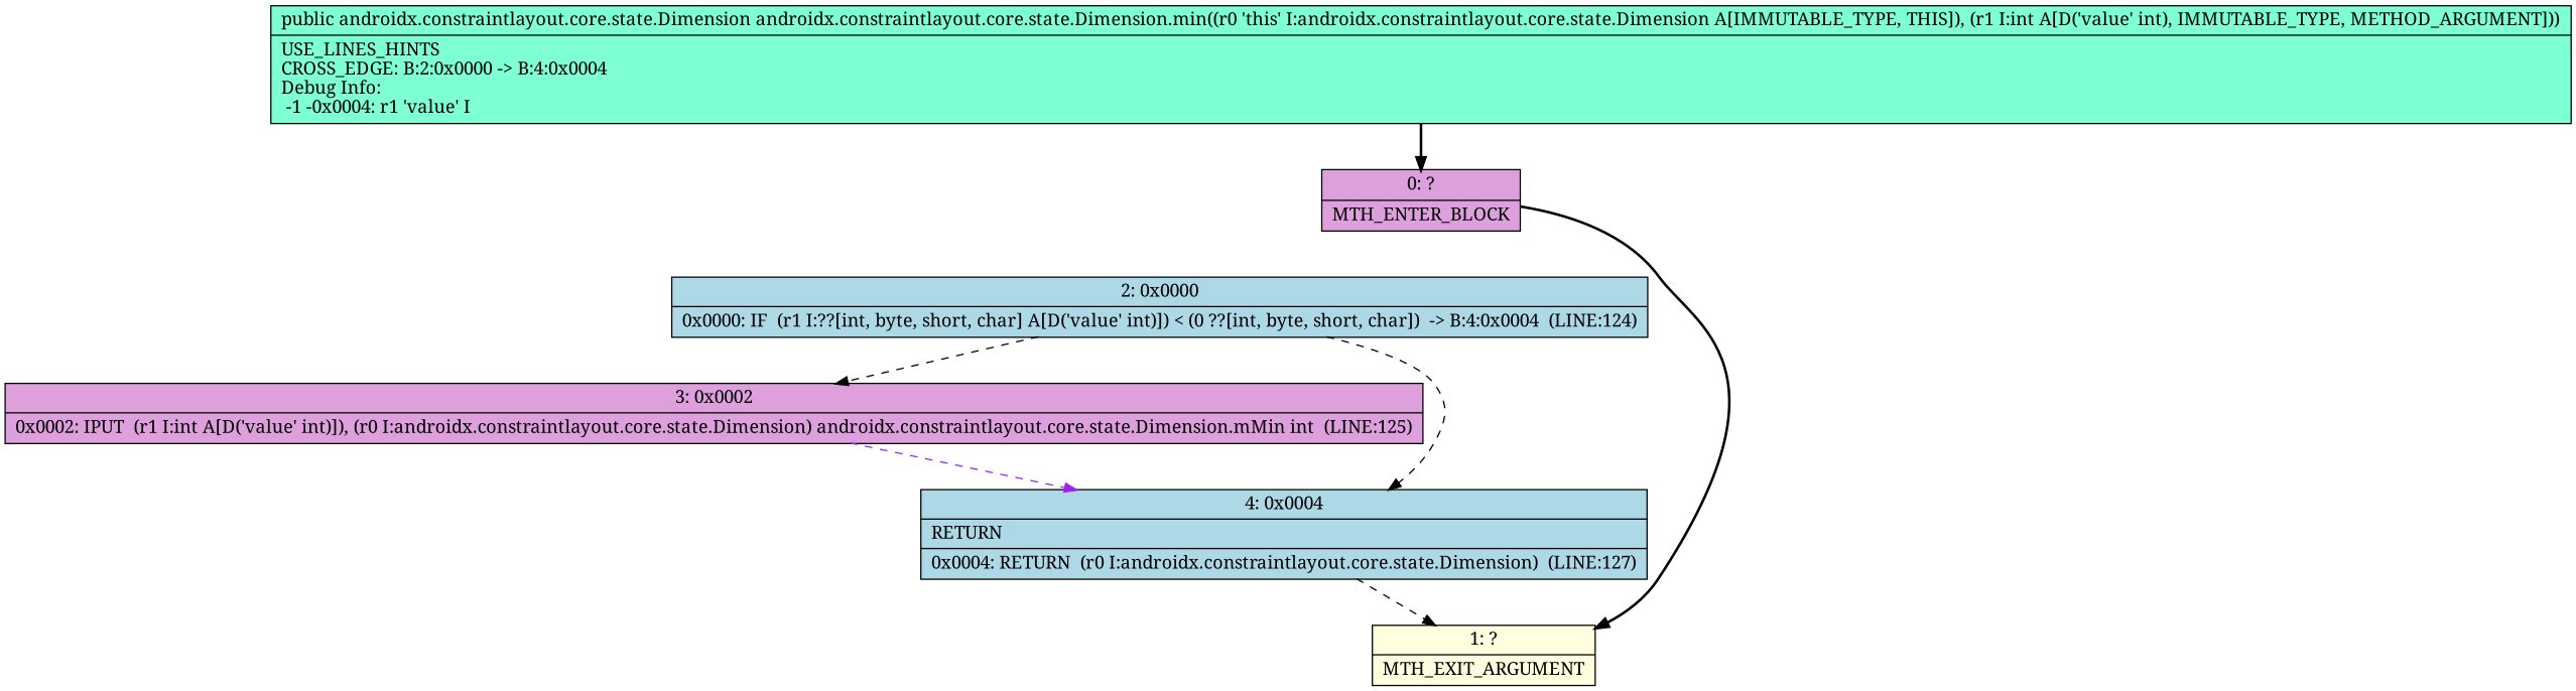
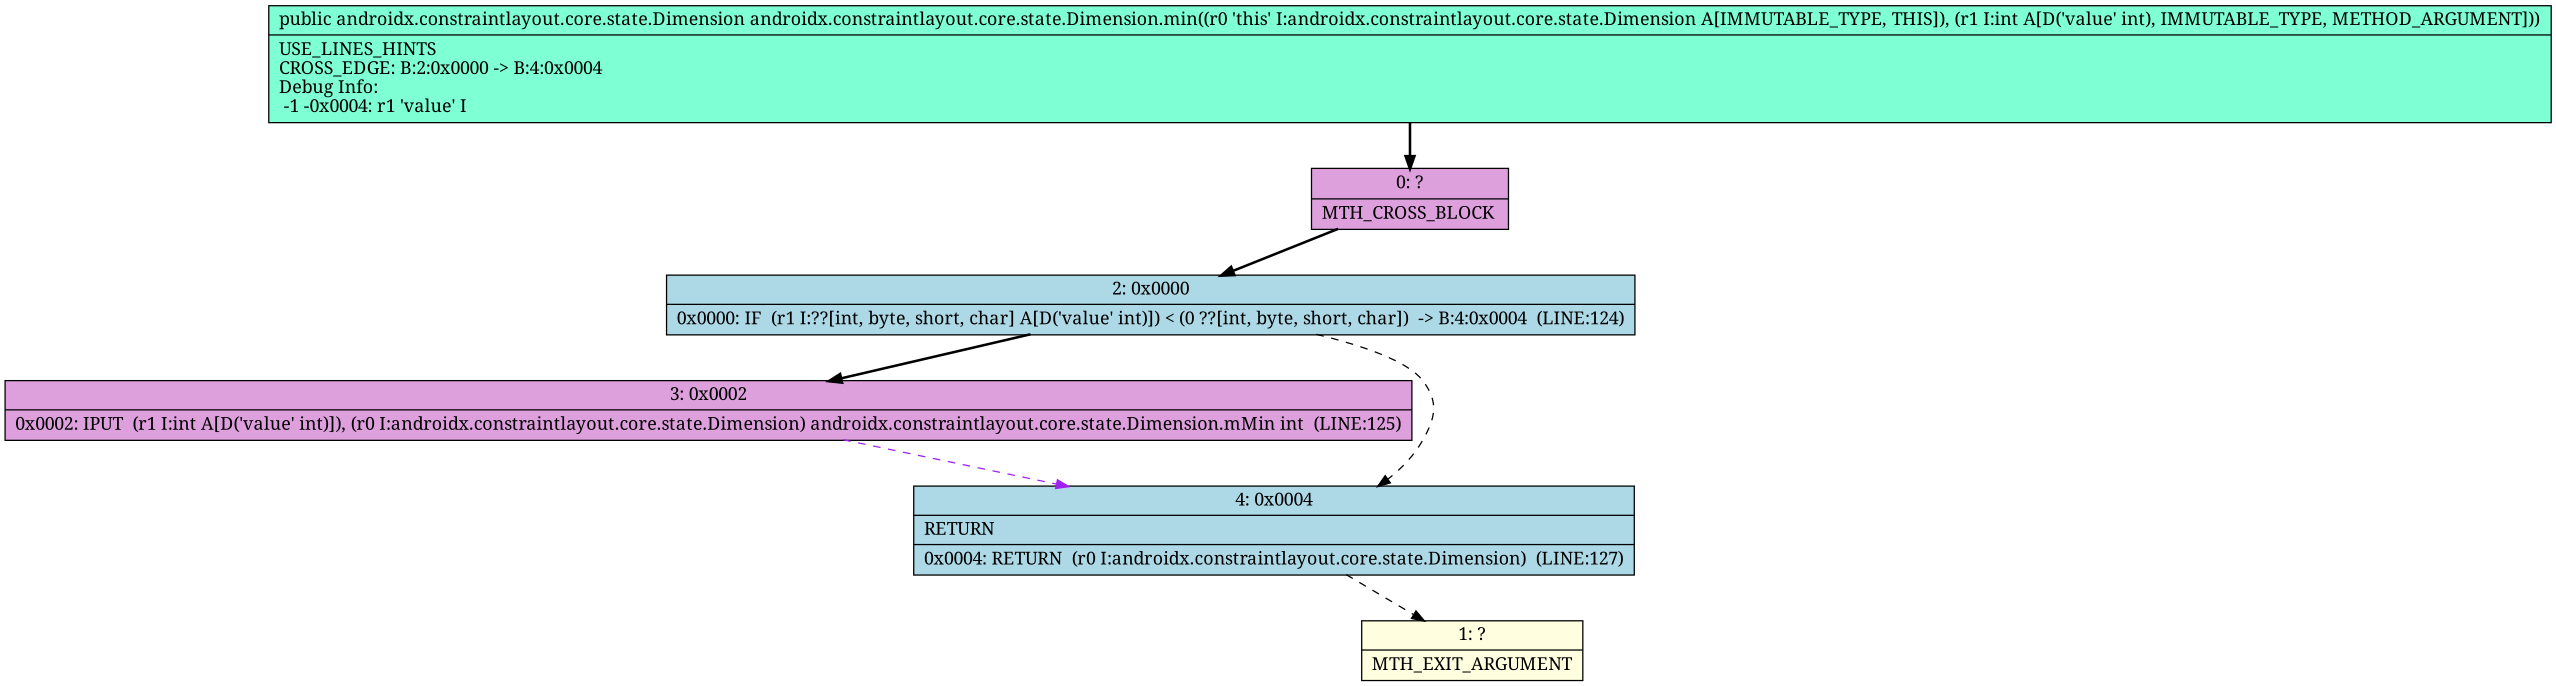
  digraph {
    fontname="Noto Serif"
    node [fillcolor=plum fontname="Noto Serif" shape=record style=filled]
    edge [color=black fontname="Noto Serif" style=bold]
-   n1 [label="{0\:\ ?|MTH_ENTER_BLOCK\l}"]
+   n1 [label="{0\:\ ?|MTH_CROSS_BLOCK\l}"]
    n2 [fillcolor=lightblue label="{2\:\ 0x0000|0x0000: IF  (r1 I:??[int, byte, short, char] A[D('value' int)]) \< (0 ??[int, byte, short, char])  \-\> B:4:0x0004  (LINE:124)\l}"]
    n3 [label="{3\:\ 0x0002|0x0002: IPUT  (r1 I:int A[D('value' int)]), (r0 I:androidx.constraintlayout.core.state.Dimension) androidx.constraintlayout.core.state.Dimension.mMin int  (LINE:125)\l}"]
    n4 [fillcolor=lightblue label="{4\:\ 0x0004|RETURN\l|0x0004: RETURN  (r0 I:androidx.constraintlayout.core.state.Dimension)  (LINE:127)\l}"]
    n5 [fillcolor=lightyellow label="{1\:\ ?|MTH_EXIT_ARGUMENT\l}"]
    n6 [fillcolor=aquamarine label="{public androidx.constraintlayout.core.state.Dimension androidx.constraintlayout.core.state.Dimension.min((r0 'this' I:androidx.constraintlayout.core.state.Dimension A[IMMUTABLE_TYPE, THIS]), (r1 I:int A[D('value' int), IMMUTABLE_TYPE, METHOD_ARGUMENT]))  | USE_LINES_HINTS\lCROSS_EDGE: B:2:0x0000 \-\> B:4:0x0004\lDebug Info:\l  \-1 \-0x0004: r1 'value' I\l}"]
-   n1 -> n5
-   n2 -> n3 [style=dashed]
+   n1 -> n2
+   n2 -> n3
    n2 -> n4 [style=dashed]
    n3 -> n4 [color=purple style=dashed]
    n4 -> n5 [style=dashed]
    n6 -> n1
  }
